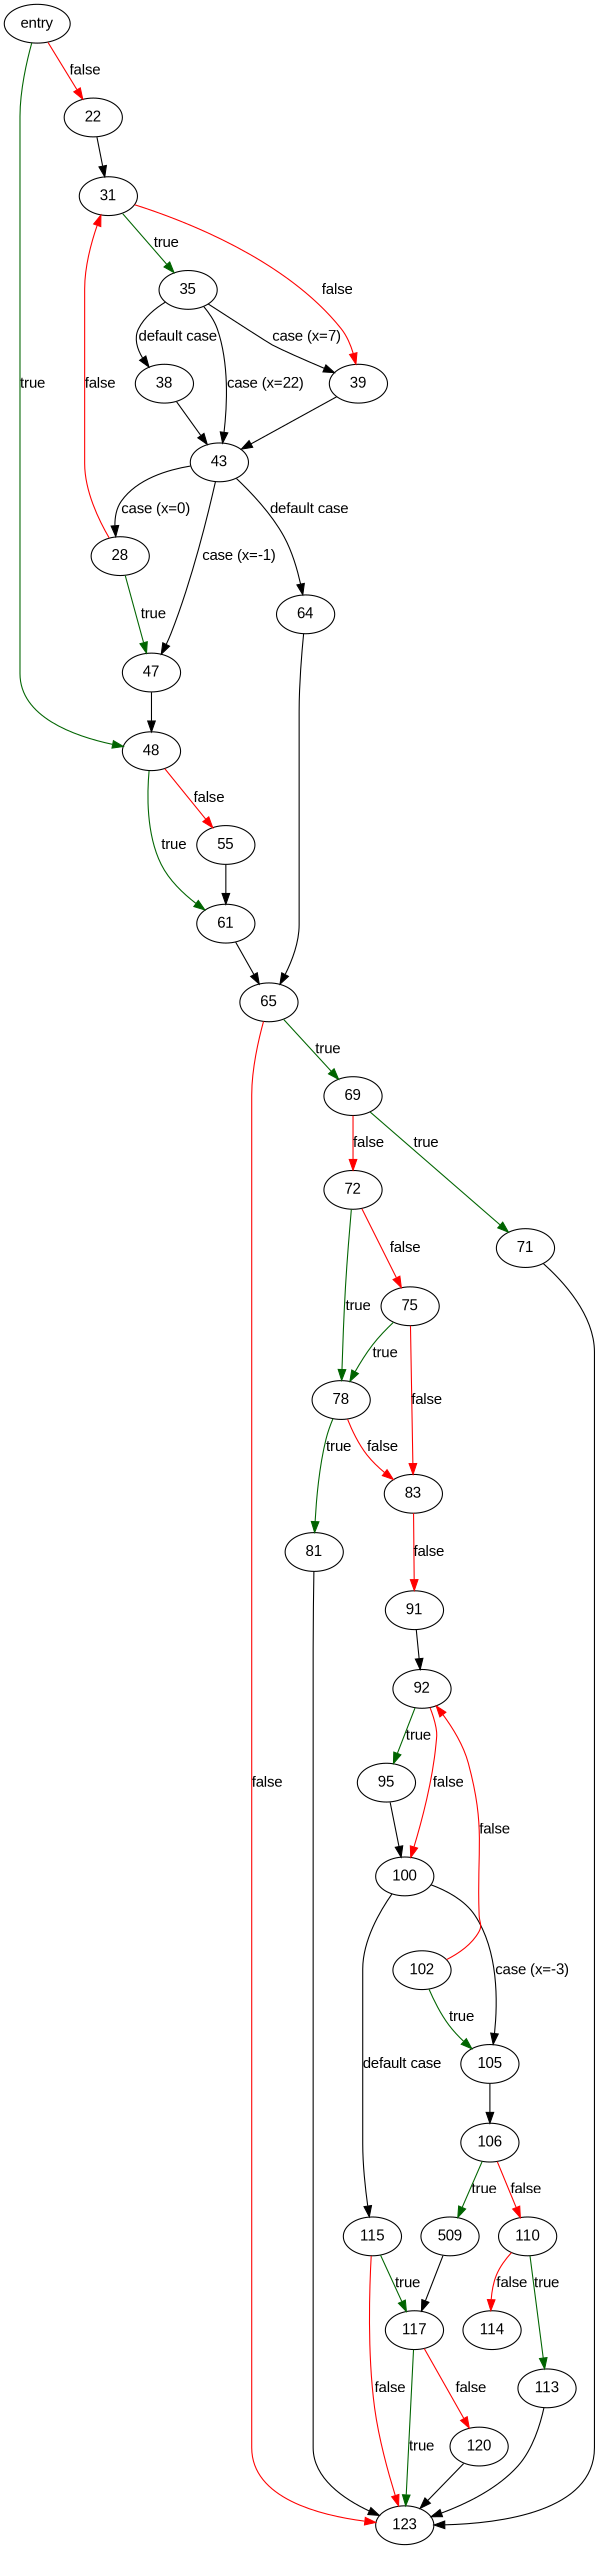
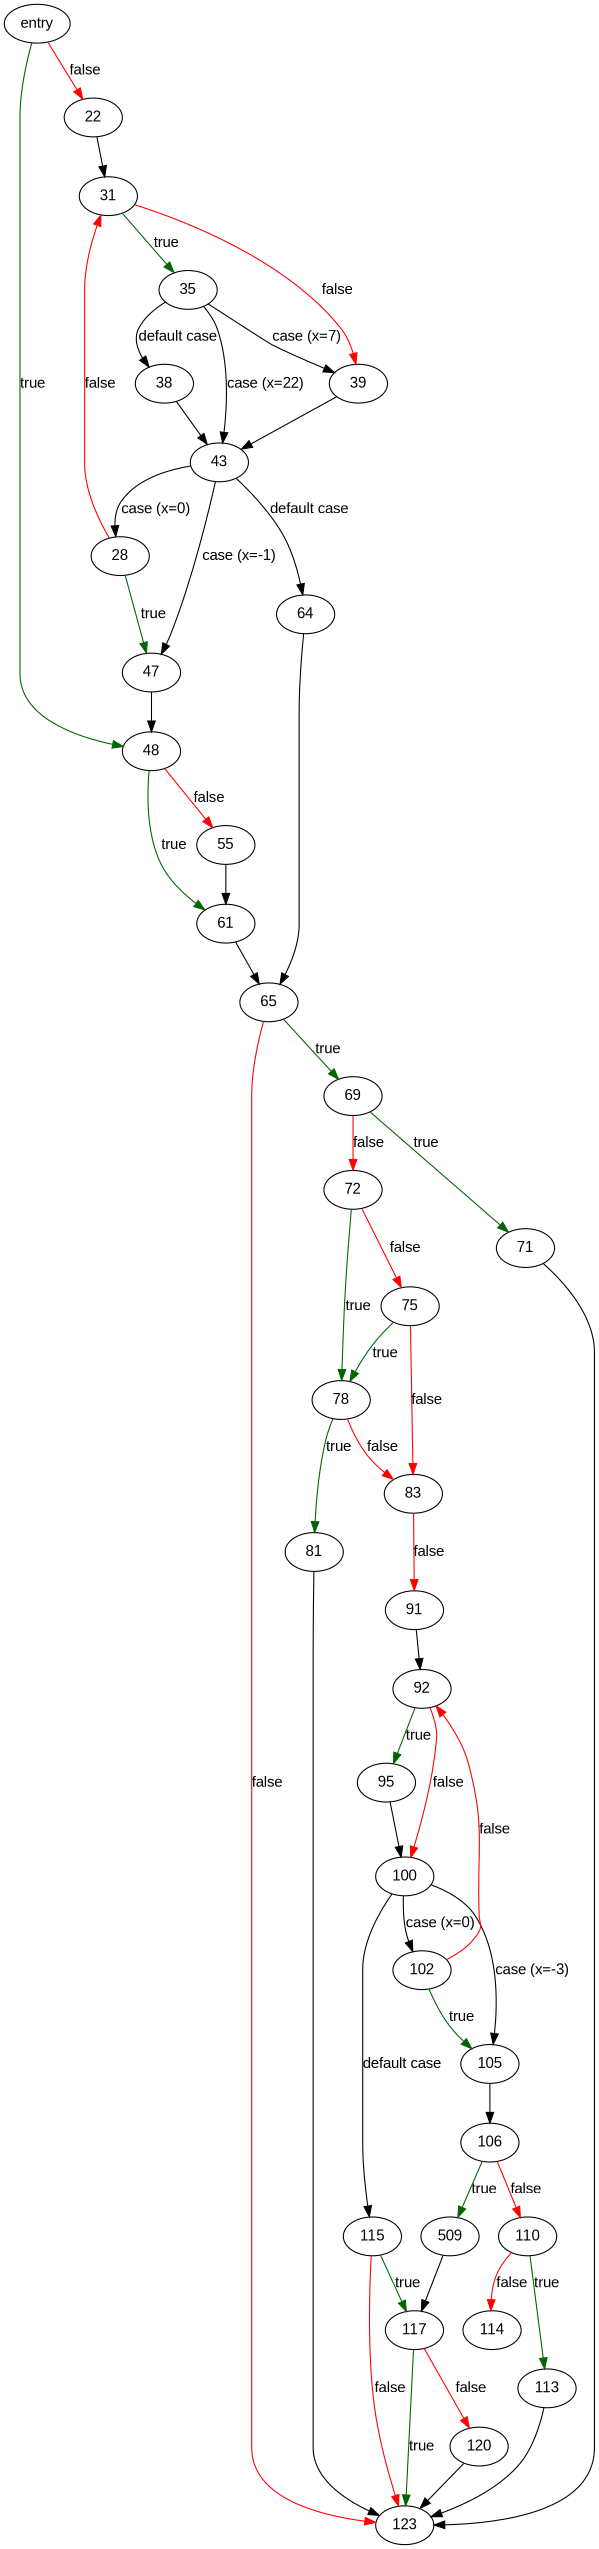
  digraph {
    fontname="Liberation Sans"
    node [fontname="Liberation Sans"]
    edge [fontname="Liberation Sans"]
    n1 [label=entry]
    22
    48
    31
    55
    61
    35
    39
    28
    47
    38
    43
    64
    65
    69
    123
    71
    72
    75
    78
    83
    81
    91
    92
    n25 [label=509]
    106
    110
    95
    100
    102
    105
    115
    117
    113
    114
    120
    n1 -> 22 [color=red label=false]
    n1 -> 48 [color=darkgreen label=true]
    22 -> 31
    48 -> 55 [color=red label=false]
    48 -> 61 [color=darkgreen label=true]
    31 -> 35 [color=darkgreen label=true]
    31 -> 39 [color=red label=false]
    55 -> 61
    61 -> 65
    35 -> 39 [label="case (x=7)"]
    35 -> 38 [label="default case"]
    35 -> 43 [label="case (x=22)"]
    39 -> 43
    28 -> 31 [color=red label=false]
    28 -> 47 [color=darkgreen label=true]
    47 -> 48
    38 -> 43
    43 -> 28 [label="case (x=0)"]
    43 -> 47 [label="case (x=-1)"]
    43 -> 64 [label="default case"]
    64 -> 65
    65 -> 69 [color=darkgreen label=true]
    65 -> 123 [color=red label=false]
    69 -> 71 [color=darkgreen label=true]
    69 -> 72 [color=red label=false]
    71 -> 123
    72 -> 75 [color=red label=false]
    72 -> 78 [color=darkgreen label=true]
    75 -> 78 [color=darkgreen label=true]
    75 -> 83 [color=red label=false]
    78 -> 83 [color=red label=false]
    78 -> 81 [color=darkgreen label=true]
    83 -> 91 [color=red label=false]
    81 -> 123
    91 -> 92
    92 -> 95 [color=darkgreen label=true]
    92 -> 100 [color=red label=false]
    n25 -> 117
    106 -> n25 [color=darkgreen label=true]
    106 -> 110 [color=red label=false]
    110 -> 113 [color=darkgreen label=true]
    110 -> 114 [color=red label=false]
    95 -> 100
+   100 -> 102 [label="case (x=0)"]
    100 -> 105 [label="case (x=-3)"]
    100 -> 115 [label="default case"]
    102 -> 92 [color=red label=false]
    102 -> 105 [color=darkgreen label=true]
    105 -> 106
    115 -> 123 [color=red label=false]
    115 -> 117 [color=darkgreen label=true]
    117 -> 123 [color=darkgreen label=true]
    117 -> 120 [color=red label=false]
    113 -> 123
    120 -> 123
  }
